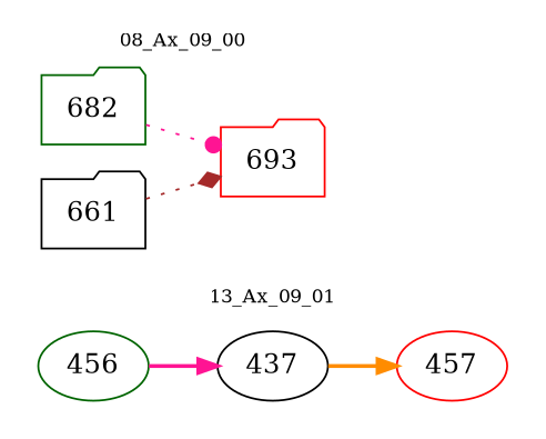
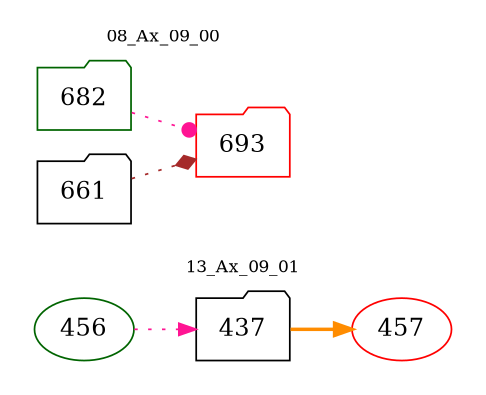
  digraph {
    rankdir=LR
    node [color=darkgreen shape=ellipse]
    edge [arrowhead=normal color=deeppink style=bold]
    n1 [label=456]
-   n2 [color=black label=437]
+   n2 [color=black label=437 shape=folder]
    n3 [color=red label=457]
    n4 [label=682 shape=folder]
    n5 [color=black label=661 shape=folder]
    n6 [color=red label=693 shape=folder]
    subgraph cluster_1 {
      color=white
      fontsize=10
      label="13_Ax_09_01"
      n1
      n2
      n3
    }
    subgraph cluster_2 {
      color=white
      fontsize=10
      label="08_Ax_09_00"
      n4
      n5
      n6
    }
-   n1 -> n2
+   n1 -> n2 [style=dotted]
    n2 -> n3 [color=darkorange]
    n4 -> n6 [arrowhead=dot style=dotted]
    n5 -> n6 [arrowhead=diamond color=brown style=dotted]
  }
